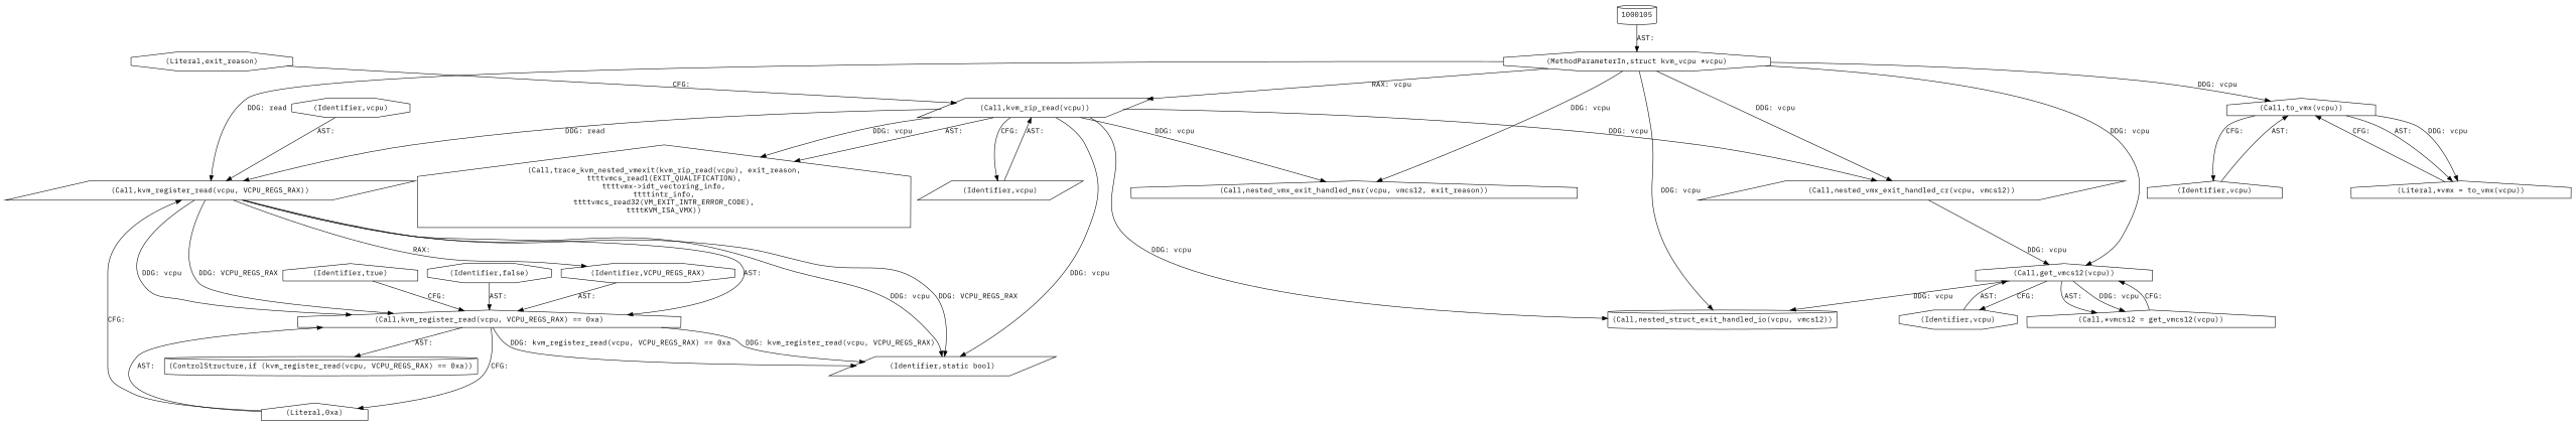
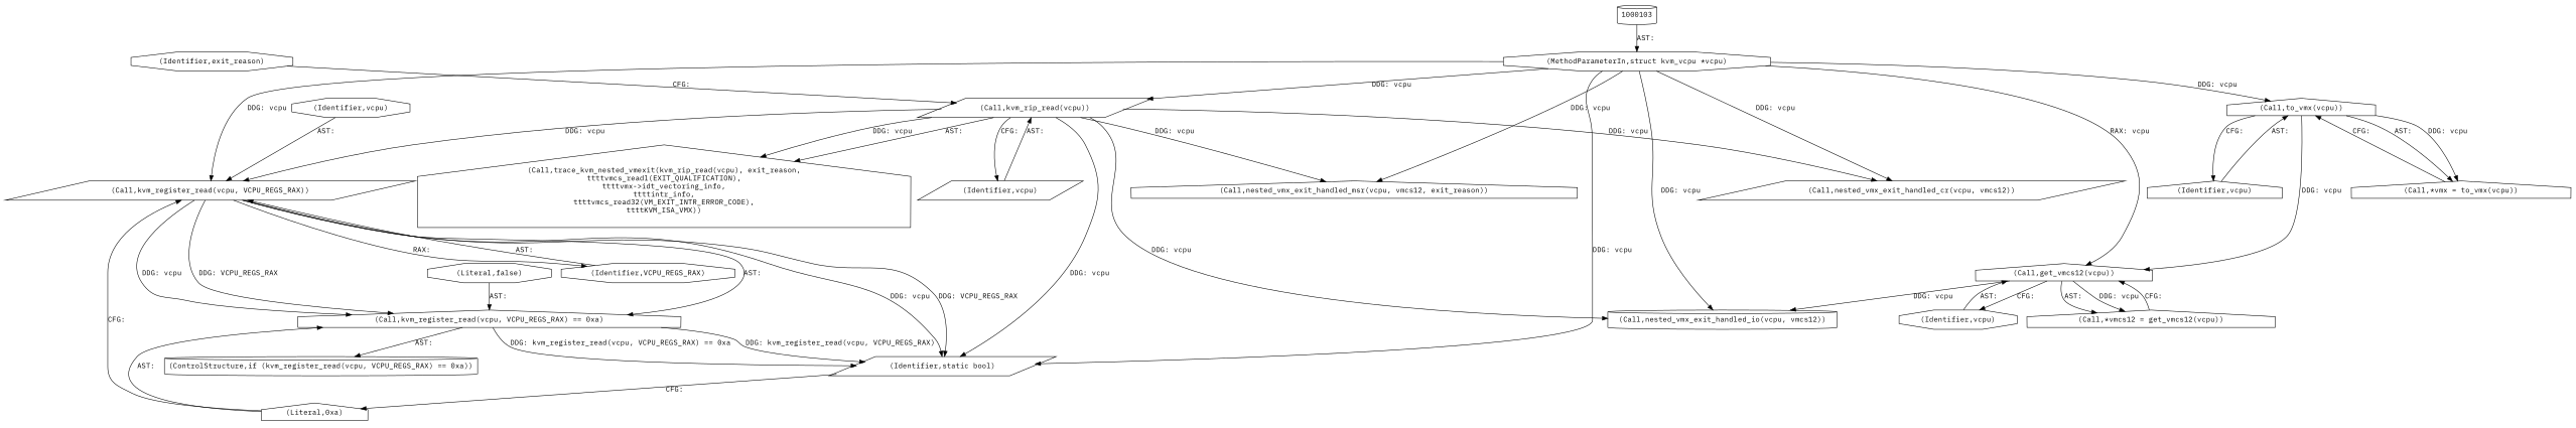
  digraph {
    fontname="IBM Plex Mono"
    node [fontname="IBM Plex Mono" shape=house]
    edge [fontname="IBM Plex Mono"]
    n1 [label="(Call,kvm_register_read(vcpu, VCPU_REGS_RAX))" shape=parallelogram]
    n2 [label="(Call,kvm_register_read(vcpu, VCPU_REGS_RAX) == 0xa)"]
    n3 [label="(Identifier,static bool)" shape=parallelogram]
    n4 [label="(Identifier,VCPU_REGS_RAX)" shape=octagon]
    n5 [label="(ControlStructure,if (kvm_register_read(vcpu, VCPU_REGS_RAX) == 0xa))" shape=cylinder]
    n6 [label="(Literal,0xa)"]
    n7 [label="(Call,kvm_rip_read(vcpu))" shape=parallelogram]
    n8 [label="(Call,nested_vmx_exit_handled_cr(vcpu, vmcs12))" shape=parallelogram]
    n9 [label="(Call,trace_kvm_nested_vmexit(kvm_rip_read(vcpu), exit_reason,\n\t\t\t\tvmcs_readl(EXIT_QUALIFICATION),\n\t\t\t\tvmx->idt_vectoring_info,\n\t\t\t\tintr_info,\n\t\t\t\tvmcs_read32(VM_EXIT_INTR_ERROR_CODE),\n\t\t\t\tKVM_ISA_VMX))"]
-   n10 [label="(Call,nested_struct_exit_handled_io(vcpu, vmcs12))" shape=cylinder]
+   n10 [label="(Call,nested_vmx_exit_handled_io(vcpu, vmcs12))" shape=cylinder]
    n11 [label="(Identifier,vcpu)" shape=parallelogram]
    n12 [label="(Call,nested_vmx_exit_handled_msr(vcpu, vmcs12, exit_reason))"]
    n13 [label="(Call,get_vmcs12(vcpu))"]
    n14 [label="(Identifier,vcpu)" shape=octagon]
    n15 [label="(Call,*vmcs12 = get_vmcs12(vcpu))"]
    n16 [label="(Call,to_vmx(vcpu))"]
-   n17 [label="(Literal,*vmx = to_vmx(vcpu))"]
+   n17 [label="(Call,*vmx = to_vmx(vcpu))"]
    n18 [label="(Identifier,vcpu)"]
    n19 [label="(MethodParameterIn,struct kvm_vcpu *vcpu)" shape=octagon]
-   1000105 [shape=cylinder]
-   n21 [label="(Identifier,false)" shape=octagon]
-   n22 [label="(Literal,exit_reason)" shape=octagon]
+   1000105 [shape=cylinder label=1000103]
+   n21 [label="(Literal,false)" shape=octagon]
+   n22 [label="(Identifier,exit_reason)" shape=octagon]
    n23 [label="(Identifier,vcpu)" shape=octagon]
-   n24 [label="(Identifier,true)"]
    n1 -> n2 [label="AST: "]
    n1 -> n2 [label="DDG: vcpu"]
    n1 -> n2 [label="DDG: VCPU_REGS_RAX"]
    n1 -> n3 [label="DDG: vcpu"]
    n1 -> n3 [label="DDG: VCPU_REGS_RAX"]
    n1 -> n4 [label="RAX: "]
    n2 -> n3 [label="DDG: kvm_register_read(vcpu, VCPU_REGS_RAX)"]
    n2 -> n3 [label="DDG: kvm_register_read(vcpu, VCPU_REGS_RAX) == 0xa"]
    n2 -> n5 [label="AST: "]
-   n2 -> n6 [label="CFG: "]
-   n4 -> n2 [label="AST: "]
+   n3 -> n6 [label="CFG: "]
+   n4 -> n1 [label="AST: "]
    n6 -> n1 [label="CFG: "]
    n6 -> n2 [label="AST: "]
-   n7 -> n1 [label="DDG: read"]
+   n7 -> n1 [label="DDG: vcpu"]
    n7 -> n3 [label="DDG: vcpu"]
    n7 -> n8 [label="DDG: vcpu"]
    n7 -> n9 [label="AST: "]
    n7 -> n9 [label="DDG: vcpu"]
    n7 -> n10 [label="DDG: vcpu"]
    n7 -> n11 [label="CFG: "]
    n7 -> n12 [label="DDG: vcpu"]
    n11 -> n7 [label="AST: "]
    n13 -> n10 [label="DDG: vcpu"]
    n13 -> n14 [label="CFG: "]
    n13 -> n15 [label="AST: "]
    n13 -> n15 [label="DDG: vcpu"]
    n14 -> n13 [label="AST: "]
    n15 -> n13 [label="CFG: "]
-   n8 -> n13 [label="DDG: vcpu"]
+   n16 -> n13 [label="DDG: vcpu"]
    n16 -> n17 [label="AST: "]
    n16 -> n17 [label="DDG: vcpu"]
    n16 -> n18 [label="CFG: "]
    n17 -> n16 [label="CFG: "]
    n18 -> n16 [label="AST: "]
-   n19 -> n1 [label="DDG: read"]
-   n19 -> n7 [label="RAX: vcpu"]
+   n19 -> n1 [label="DDG: vcpu"]
+   n19 -> n3 [label="DDG: vcpu"]
+   n19 -> n7 [label="DDG: vcpu"]
    n19 -> n8 [label="DDG: vcpu"]
    n19 -> n10 [label="DDG: vcpu"]
    n19 -> n12 [label="DDG: vcpu"]
-   n19 -> n13 [label="DDG: vcpu"]
+   n19 -> n13 [label="RAX: vcpu"]
    n19 -> n16 [label="DDG: vcpu"]
    1000105 -> n19 [label="AST: "]
    n21 -> n2 [label="AST: "]
    n22 -> n7 [label="CFG: "]
    n23 -> n1 [label="AST: "]
-   n24 -> n2 [label="CFG: "]
  }
